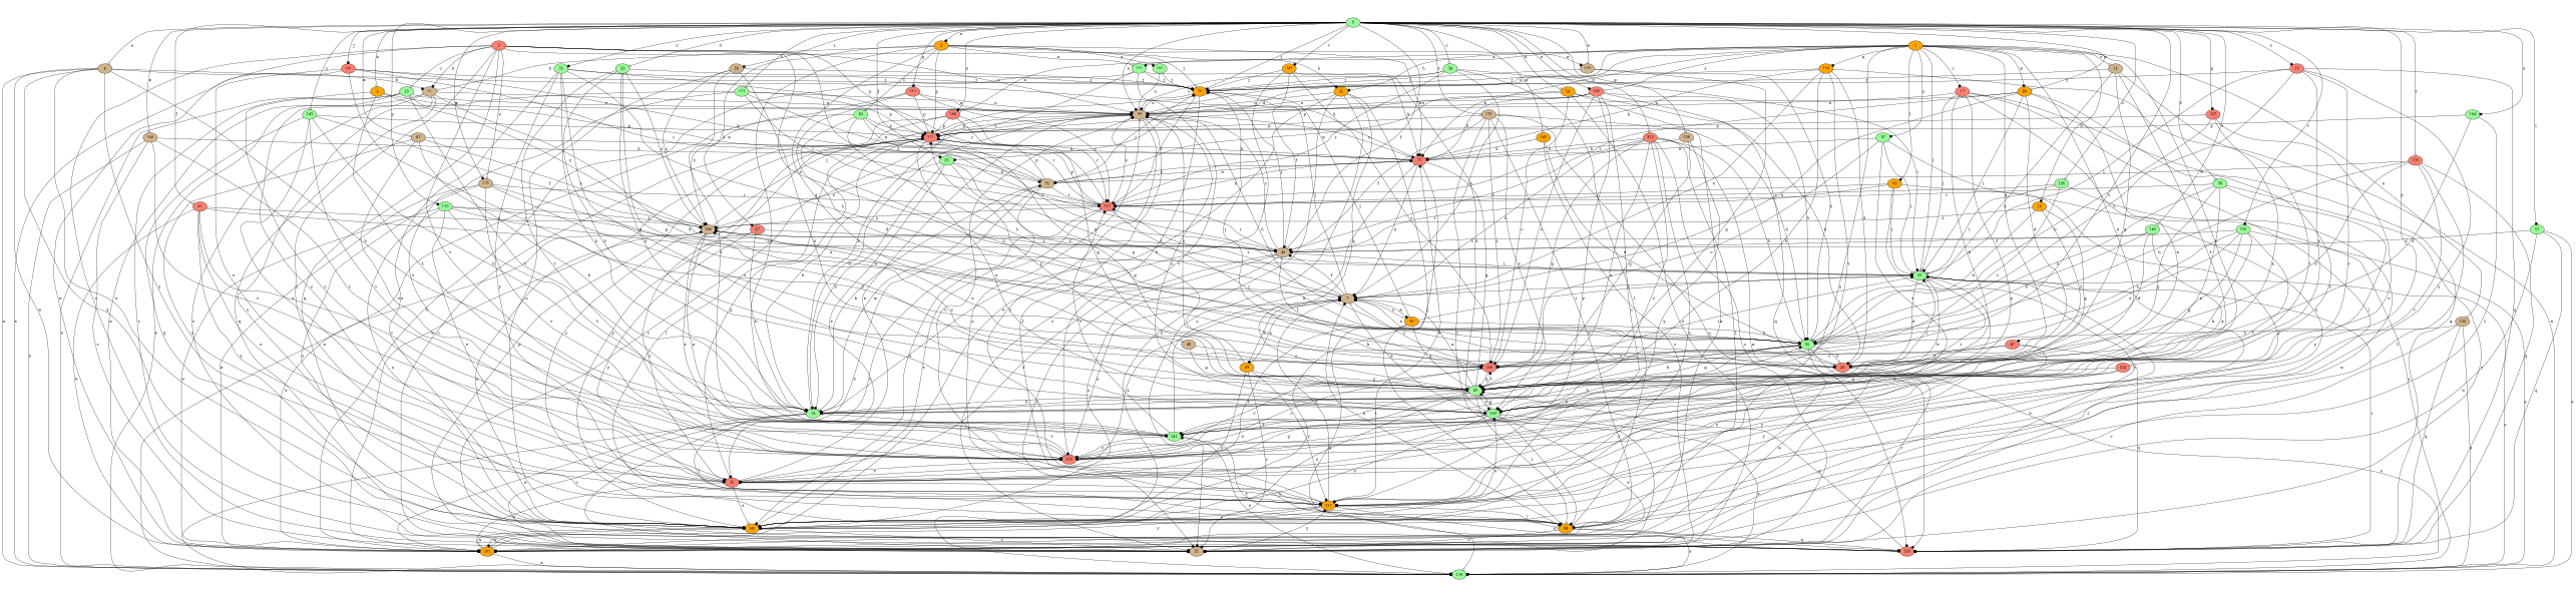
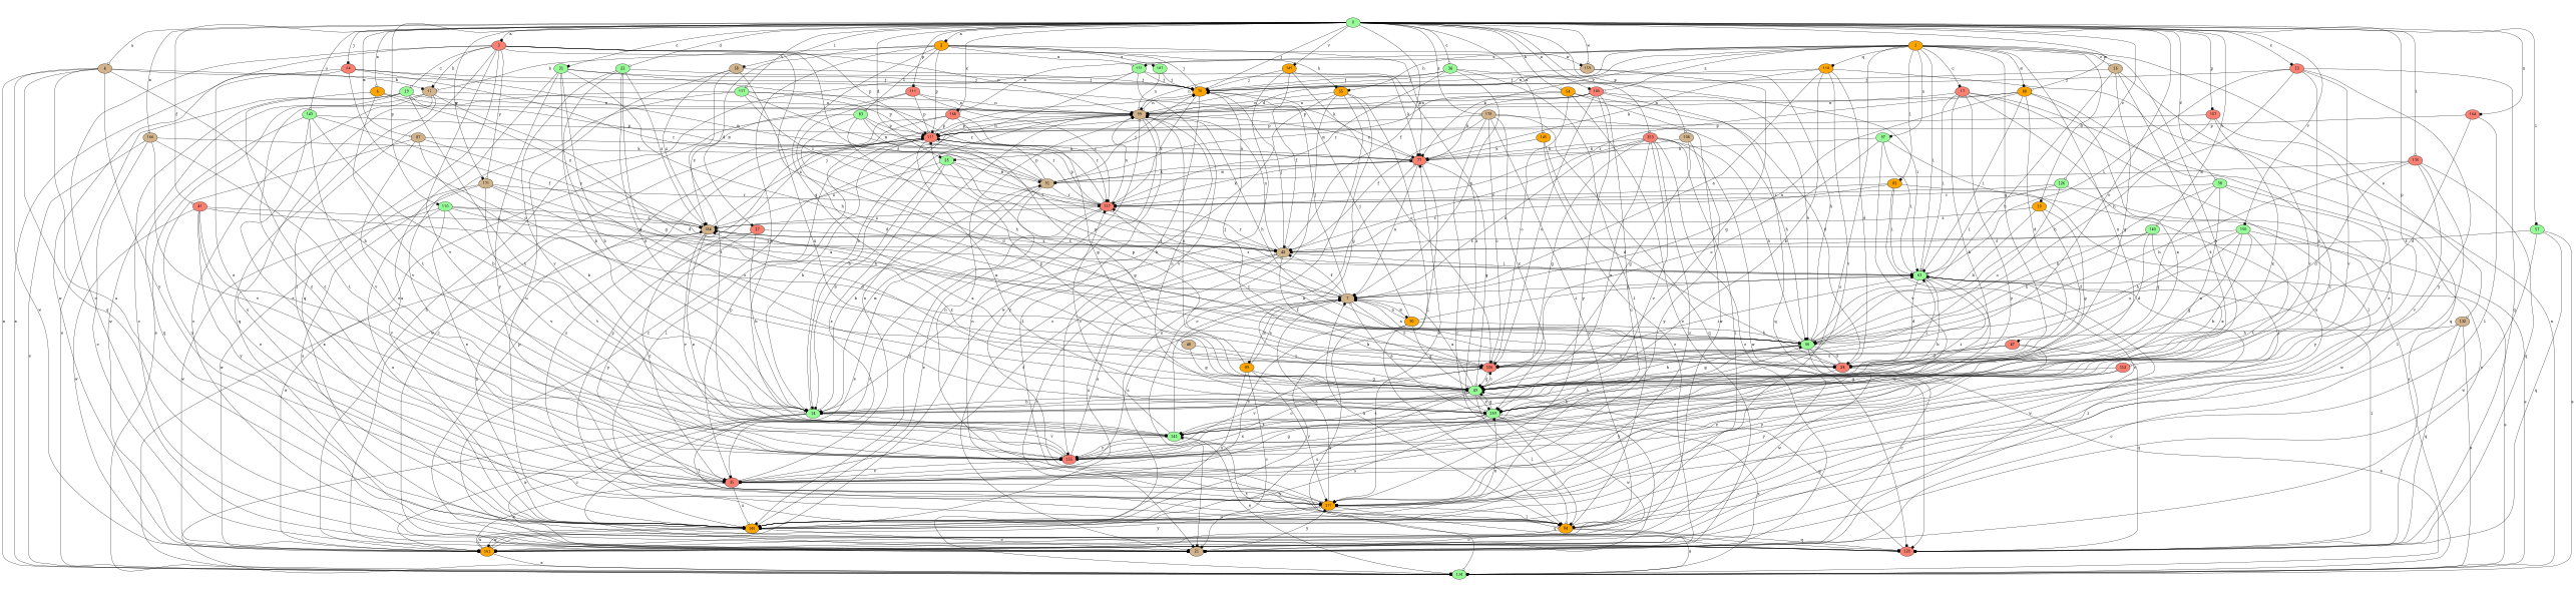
  strict digraph {
    fontname="Courier Prime"
    node [fillcolor=palegreen fontname="Courier Prime" style=filled]
    edge [arrowhead=box fontname="Courier Prime"]
    2 [fillcolor=orange]
    0
    3 [fillcolor=salmon]
    4 [fillcolor=tan]
    6 [fillcolor=orange]
    22
    25
    31
    33 [fillcolor=salmon]
    34
    38
    41 [fillcolor=salmon]
    42 [fillcolor=tan]
    54 [fillcolor=orange]
    57
    58 [fillcolor=tan]
    64 [fillcolor=salmon]
    70 [fillcolor=orange]
    87 [fillcolor=tan]
    88 [fillcolor=orange]
    106 [fillcolor=salmon]
    107 [fillcolor=salmon]
    108 [fillcolor=tan]
    110
    111 [fillcolor=salmon]
    112 [fillcolor=salmon]
    126
    135 [fillcolor=salmon]
    137
    140
    143
    145 [fillcolor=orange]
    149 [fillcolor=orange]
    150
    n35 [fillcolor=salmon label=353]
    159 [fillcolor=tan]
-   164
+   164 [fillcolor=salmon]
    166 [fillcolor=tan]
    168 [fillcolor=salmon]
    171 [fillcolor=tan]
    178 [fillcolor=tan]
    180 [fillcolor=salmon]
    55 [fillcolor=orange]
    77 [fillcolor=salmon]
    133
    141
    12 [fillcolor=tan]
    27 [fillcolor=salmon]
    48 [fillcolor=tan]
    83
    113 [fillcolor=salmon]
    183
    99 [fillcolor=tan]
    7 [fillcolor=tan]
    19
    21 [fillcolor=tan]
    84 [fillcolor=orange]
    120 [fillcolor=salmon]
    155 [fillcolor=salmon]
    161 [fillcolor=orange]
    148 [fillcolor=orange]
    14
    134
    177 [fillcolor=orange]
    35 [fillcolor=salmon]
    184 [fillcolor=tan]
    169
    49
    91 [fillcolor=tan]
    127 [fillcolor=salmon]
    56
    63
    28 [fillcolor=salmon]
    1 [fillcolor=orange]
    10 [fillcolor=orange]
    16 [fillcolor=tan]
    17 [fillcolor=salmon]
    47 [fillcolor=salmon]
    82 [fillcolor=orange]
    97
    118 [fillcolor=orange]
    132 [fillcolor=tan]
    89 [fillcolor=orange]
    90 [fillcolor=orange]
    2 -> 70 [arrowhead=odot label=j]
    2 -> 55 [label=h]
    2 -> 77 [label=k]
    2 -> 133 [arrowhead=odot label=s]
    2 -> 141 [arrowhead=odot label=t]
    2 -> 12 [arrowhead=odot label=b]
    2 -> 27 [label=d]
    2 -> 48 [arrowhead=odot label=g]
    2 -> 83 [arrowhead=odot label=l]
    2 -> 113 [label=p]
    2 -> 183 [label=z]
    0 -> 2 [label=a]
-   0 -> 99 [label=a]
+   0 -> 3 [label=a]
    0 -> 4 [arrowhead=odot label=a]
    0 -> 6 [arrowhead=odot label=a]
    0 -> 22 [arrowhead=odot label=d]
    0 -> 25 [label=d]
    0 -> 31 [label=e]
    0 -> 33 [label=e]
    0 -> 34 [arrowhead=odot label=e]
    0 -> 38 [arrowhead=odot label=f]
    0 -> 41 [arrowhead=odot label=f]
    0 -> 42 [arrowhead=odot label=f]
    0 -> 54 [arrowhead=odot label=h]
    0 -> 57 [label=i]
    0 -> 58 [label=i]
    0 -> 64 [label=j]
    0 -> 70 [arrowhead=odot label=j]
    0 -> 87 [arrowhead=odot label=m]
    0 -> 88 [arrowhead=odot label=m]
    0 -> 106 [arrowhead=odot label=o]
    0 -> 107 [label=p]
    0 -> 108 [arrowhead=odot label=p]
    0 -> 110 [label=p]
    0 -> 111 [label=p]
    0 -> 112 [arrowhead=odot label=p]
    0 -> 126 [arrowhead=odot label=r]
    0 -> 135 [arrowhead=odot label=t]
    0 -> 137 [arrowhead=odot label=t]
    0 -> 140 [arrowhead=odot label=t]
    0 -> 143 [arrowhead=odot label=u]
    0 -> 145 [arrowhead=odot label=u]
    0 -> 149 [label=v]
    0 -> 150 [label=v]
    0 -> n35 [arrowhead=odot label=v]
    0 -> 159 [arrowhead=odot label=w]
    0 -> 164 [label=x]
    0 -> 166 [arrowhead=odot label=x]
    0 -> 168 [label=x]
    0 -> 171 [label=y]
    0 -> 178 [arrowhead=odot label=z]
    0 -> 180 [label=z]
    3 -> 42 [label=f]
    3 -> 159 [label=w]
    3 -> 171 [arrowhead=odot label=y]
    3 -> 12 [label=b]
    3 -> 113 [label=p]
    3 -> 99 [label=n]
    3 -> 7 [arrowhead=odot label=a]
    3 -> 19 [arrowhead=odot label=c]
    3 -> 21 [label=c]
    3 -> 84 [arrowhead=odot label=l]
    3 -> 120 [arrowhead=odot label=q]
    3 -> 155 [label=v]
    3 -> 161 [label=w]
    4 -> 77 [label=k]
    4 -> 12 [label=b]
    4 -> 120 [arrowhead=odot label=q]
    4 -> 161 [arrowhead=odot label=w]
    4 -> 148 [label=u]
    4 -> 14 [arrowhead=odot label=b]
    4 -> 134 [label=s]
    4 -> 177 [arrowhead=odot label=y]
    6 -> 141 [label=t]
    6 -> 99 [label=n]
    6 -> 35 [label=e]
    6 -> 184 [arrowhead=odot label=z]
    22 -> 70 [label=j]
    22 -> 155 [arrowhead=odot label=v]
    22 -> 14 [arrowhead=odot label=b]
    22 -> 184 [arrowhead=odot label=z]
    22 -> 169 [label=x]
    22 -> 49 [label=g]
    25 -> 7 [arrowhead=odot label=a]
    25 -> 14 [label=b]
    25 -> 35 [label=e]
    25 -> 184 [label=z]
    25 -> 49 [arrowhead=odot label=g]
    25 -> 91 [label=m]
    31 -> 70 [label=j]
    31 -> 148 [arrowhead=odot label=u]
    31 -> 14 [label=b]
    31 -> 177 [arrowhead=odot label=y]
    31 -> 49 [arrowhead=odot label=g]
    31 -> 127 [arrowhead=odot label=r]
    31 -> 56 [arrowhead=odot label=h]
    33 -> 70 [label=j]
    33 -> 120 [label=q]
    33 -> 155 [arrowhead=odot label=v]
    33 -> 177 [label=y]
    33 -> 169 [arrowhead=odot label=x]
    33 -> 56 [label=h]
    33 -> 63 [arrowhead=odot label=i]
    34 -> 70 [arrowhead=odot label=j]
    34 -> 99 [label=n]
    34 -> 7 [label=a]
    34 -> 84 [arrowhead=odot label=l]
    34 -> 127 [arrowhead=odot label=r]
    34 -> 63 [label=i]
    38 -> 21 [label=c]
    38 -> 177 [label=y]
    38 -> 169 [label=x]
    38 -> 49 [label=g]
    38 -> 127 [arrowhead=odot label=r]
    38 -> 56 [label=h]
    41 -> 155 [arrowhead=odot label=v]
    41 -> 161 [arrowhead=odot label=w]
    41 -> 177 [arrowhead=odot label=y]
    41 -> 35 [arrowhead=odot label=e]
    41 -> 184 [label=z]
    41 -> 28 [label=d]
    42 -> 70 [label=j]
    42 -> 99 [label=n]
    42 -> 21 [label=c]
    42 -> 148 [arrowhead=odot label=u]
    42 -> 184 [label=z]
    42 -> 127 [label=r]
    42 -> 63 [label=i]
    54 -> 106 [arrowhead=odot label=o]
    54 -> 113 [label=p]
    54 -> 99 [label=n]
    54 -> 21 [label=c]
    54 -> 161 [arrowhead=odot label=w]
    54 -> 28 [label=d]
    57 -> 42 [arrowhead=odot label=f]
    57 -> 120 [label=q]
    57 -> 161 [arrowhead=odot label=w]
    57 -> 134 [arrowhead=odot label=s]
    58 -> 70 [label=j]
    58 -> 141 [arrowhead=odot label=t]
    58 -> 148 [label=u]
    58 -> 184 [label=z]
    58 -> 169 [label=x]
    64 -> 70 [arrowhead=odot label=j]
    64 -> 106 [label=o]
    64 -> 134 [arrowhead=odot label=s]
    64 -> 35 [label=e]
    64 -> 91 [arrowhead=odot label=m]
    64 -> 127 [label=r]
    70 -> 99 [arrowhead=odot label=n]
    70 -> 21 [label=c]
    70 -> 127 [label=r]
    87 -> 77 [arrowhead=odot label=k]
    87 -> 155 [label=v]
    87 -> 148 [arrowhead=odot label=u]
    87 -> 14 [label=b]
    87 -> 184 [arrowhead=odot label=z]
    88 -> 99 [arrowhead=odot label=n]
    88 -> 7 [label=a]
    88 -> 35 [label=e]
    88 -> 169 [label=x]
    88 -> 127 [label=r]
    88 -> 63 [label=i]
    88 -> 28 [arrowhead=odot label=d]
    106 -> 42 [arrowhead=odot label=f]
    106 -> 70 [arrowhead=odot label=j]
    106 -> 113 [arrowhead=odot label=p]
    106 -> 155 [label=v]
    106 -> 184 [label=z]
    106 -> 49 [label=g]
    106 -> 63 [label=i]
    107 -> 113 [label=p]
    107 -> 35 [label=e]
    107 -> 169 [arrowhead=odot label=x]
    107 -> 56 [arrowhead=odot label=h]
    108 -> 77 [arrowhead=odot label=k]
    108 -> 177 [arrowhead=odot label=y]
    108 -> 49 [label=g]
    110 -> 141 [arrowhead=odot label=t]
    110 -> 7 [label=a]
    110 -> 161 [arrowhead=odot label=w]
    110 -> 148 [label=u]
    110 -> 35 [label=e]
    110 -> 184 [label=z]
    110 -> 63 [label=i]
    111 -> 113 [arrowhead=odot label=p]
    111 -> 99 [arrowhead=odot label=n]
    111 -> 184 [label=z]
    111 -> 127 [label=r]
    111 -> 28 [arrowhead=odot label=d]
    112 -> 177 [label=y]
    112 -> 35 [arrowhead=odot label=e]
    112 -> 49 [label=g]
    126 -> 106 [label=o]
    126 -> 161 [label=w]
    126 -> 127 [label=r]
    126 -> 63 [arrowhead=odot label=i]
    135 -> 84 [label=l]
    135 -> 120 [arrowhead=odot label=q]
    135 -> 155 [label=v]
    135 -> 91 [label=m]
    135 -> 56 [arrowhead=odot label=h]
    135 -> 28 [label=d]
    137 -> 113 [label=p]
    137 -> 99 [arrowhead=odot label=n]
    137 -> 155 [label=v]
    137 -> 35 [arrowhead=odot label=e]
    137 -> 91 [arrowhead=odot label=m]
    137 -> 127 [arrowhead=odot label=r]
    140 -> 42 [arrowhead=odot label=f]
    140 -> 169 [arrowhead=odot label=x]
    140 -> 56 [arrowhead=odot label=h]
    140 -> 28 [label=d]
    143 -> 42 [label=f]
    143 -> 113 [label=p]
    143 -> 120 [label=q]
    143 -> 155 [label=v]
    143 -> 14 [label=b]
    143 -> 35 [arrowhead=odot label=e]
    145 -> 77 [arrowhead=odot label=k]
    145 -> 21 [arrowhead=odot label=c]
    145 -> 28 [arrowhead=odot label=d]
    149 -> 42 [label=f]
    149 -> 70 [label=j]
    149 -> 106 [arrowhead=odot label=o]
    149 -> 161 [arrowhead=odot label=w]
    149 -> 169 [arrowhead=odot label=x]
    150 -> 42 [arrowhead=odot label=f]
    150 -> 106 [label=o]
    150 -> 141 [arrowhead=odot label=t]
    150 -> 14 [label=b]
    150 -> 134 [arrowhead=odot label=s]
    150 -> 49 [label=g]
    150 -> 56 [label=h]
    n35 -> 42 [label=f]
    n35 -> 77 [arrowhead=odot label=k]
    n35 -> 7 [label=a]
    n35 -> 21 [label=c]
    n35 -> 84 [arrowhead=odot label=l]
    n35 -> 155 [arrowhead=odot label=v]
    n35 -> 161 [arrowhead=odot label=w]
    n35 -> 148 [arrowhead=odot label=u]
    n35 -> 169 [label=x]
    n35 -> 49 [label=g]
    n35 -> 56 [arrowhead=odot label=h]
    159 -> 70 [label=j]
    159 -> 49 [label=g]
    159 -> 56 [arrowhead=odot label=h]
    164 -> 113 [arrowhead=odot label=p]
    164 -> 84 [arrowhead=odot label=l]
    164 -> 28 [arrowhead=odot label=d]
    166 -> 77 [arrowhead=odot label=k]
    166 -> 141 [arrowhead=odot label=t]
    166 -> 21 [label=c]
    166 -> 155 [arrowhead=odot label=v]
    166 -> 134 [arrowhead=odot label=s]
    168 -> 113 [arrowhead=odot label=p]
    168 -> 21 [label=c]
    168 -> 161 [label=w]
    168 -> 49 [label=g]
    168 -> 127 [label=r]
    171 -> 106 [label=o]
    171 -> 155 [label=v]
    171 -> 161 [label=w]
    171 -> 148 [label=u]
    171 -> 127 [label=r]
    171 -> 56 [arrowhead=odot label=h]
    178 -> 42 [label=f]
    178 -> 106 [label=o]
    178 -> 113 [label=p]
    178 -> 21 [arrowhead=odot label=c]
    178 -> 120 [label=q]
    178 -> 161 [label=w]
    178 -> 169 [label=x]
    178 -> 56 [label=h]
    180 -> 106 [label=o]
    180 -> 77 [label=k]
    180 -> 99 [arrowhead=odot label=n]
    180 -> 120 [label=q]
    180 -> 148 [label=u]
    180 -> 177 [label=y]
    180 -> 91 [arrowhead=odot label=m]
    180 -> 56 [label=h]
    55 -> 99 [arrowhead=odot label=n]
    55 -> 21 [label=c]
    55 -> 84 [label=l]
    55 -> 14 [label=b]
    55 -> 134 [arrowhead=odot label=s]
    55 -> 49 [label=g]
    77 -> 99 [label=n]
    77 -> 7 [label=a]
    77 -> 49 [arrowhead=odot label=g]
    77 -> 91 [arrowhead=odot label=m]
    133 -> 70 [arrowhead=odot label=j]
    133 -> 77 [label=k]
    133 -> 155 [label=v]
    133 -> 161 [label=h]
    133 -> 14 [arrowhead=odot label=b]
    141 -> 77 [arrowhead=odot label=k]
    141 -> 155 [label=v]
    141 -> 134 [label=s]
    141 -> 127 [label=r]
    141 -> 56 [arrowhead=odot label=h]
    12 -> 99 [label=n]
    12 -> 21 [label=c]
    12 -> 120 [arrowhead=odot label=q]
    12 -> 148 [arrowhead=odot label=u]
    12 -> 134 [arrowhead=odot label=s]
    12 -> 28 [label=d]
    27 -> 42 [arrowhead=odot label=f]
    27 -> 14 [label=b]
    27 -> 177 [label=y]
    27 -> 35 [label=e]
    48 -> 106 [label=o]
    48 -> 49 [label=g]
    83 -> 113 [arrowhead=odot label=p]
    83 -> 134 [arrowhead=odot label=s]
    83 -> 127 [arrowhead=odot label=r]
    83 -> 56 [label=h]
    83 -> 63 [arrowhead=odot label=i]
    83 -> 28 [label=d]
    113 -> 77 [arrowhead=odot label=k]
    113 -> 99 [arrowhead=odot label=n]
    113 -> 84 [label=l]
    113 -> 148 [arrowhead=odot label=u]
    113 -> 14 [label=b]
    113 -> 169 [label=x]
    183 -> 70 [arrowhead=odot label=j]
    183 -> 99 [arrowhead=odot label=n]
    99 -> 113 [label=p]
    99 -> 21 [label=c]
    99 -> 84 [label=l]
    99 -> 14 [label=b]
    99 -> 177 [arrowhead=odot label=y]
    99 -> 56 [arrowhead=odot label=h]
    7 -> 42 [label=f]
    7 -> 70 [label=j]
    7 -> 106 [label=o]
    7 -> 127 [label=r]
    7 -> 89 [label=m]
    7 -> 90 [label=m]
    19 -> 141 [arrowhead=odot label=t]
    19 -> 99 [label=n]
    19 -> 21 [label=c]
    19 -> 161 [arrowhead=odot label=w]
    19 -> 134 [label=s]
    19 -> 91 [arrowhead=odot label=m]
    21 -> 113 [label=p]
    21 -> 177 [label=y]
    84 -> 113 [arrowhead=odot label=p]
    84 -> 99 [arrowhead=odot label=n]
    84 -> 7 [label=a]
    84 -> 21 [arrowhead=odot label=c]
    84 -> 120 [label=q]
    84 -> 134 [arrowhead=odot label=s]
    120 -> 141 [label=t]
    120 -> 49 [label=g]
    120 -> 63 [label=i]
    155 -> 106 [arrowhead=odot label=o]
    155 -> 7 [label=a]
    155 -> 35 [arrowhead=odot label=e]
    155 -> 184 [arrowhead=odot label=z]
    155 -> 169 [arrowhead=odot label=x]
    155 -> 56 [label=h]
    161 -> 148 [arrowhead=odot label=u]
    161 -> 134 [arrowhead=odot label=s]
    161 -> 177 [arrowhead=odot label=y]
    161 -> 35 [arrowhead=odot label=e]
    161 -> 63 [arrowhead=odot label=i]
    148 -> 77 [arrowhead=odot label=k]
    148 -> 21 [label=c]
    148 -> 161 [label=w]
    148 -> 184 [label=z]
    148 -> 169 [label=x]
    148 -> 127 [arrowhead=odot label=r]
    14 -> 21 [label=c]
    14 -> 84 [label=l]
    14 -> 155 [arrowhead=odot label=v]
    14 -> 161 [label=w]
    14 -> 91 [label=m]
    14 -> 63 [arrowhead=odot label=i]
    134 -> 169 [arrowhead=odot label=x]
    177 -> 77 [label=k]
    177 -> 99 [label=n]
    177 -> 7 [label=a]
    177 -> 84 [arrowhead=odot label=l]
    177 -> 120 [label=q]
    177 -> 148 [arrowhead=odot label=u]
    35 -> 42 [arrowhead=odot label=f]
    35 -> 113 [arrowhead=odot label=p]
    35 -> 99 [label=n]
    35 -> 7 [label=a]
    35 -> 148 [arrowhead=odot label=u]
    35 -> 177 [label=y]
    35 -> 49 [arrowhead=odot label=g]
    184 -> 42 [arrowhead=odot label=f]
    184 -> 70 [label=j]
    184 -> 155 [arrowhead=odot label=v]
    184 -> 161 [label=w]
    169 -> 141 [label=t]
    169 -> 99 [label=n]
    169 -> 7 [arrowhead=odot label=a]
    169 -> 84 [label=l]
    169 -> 161 [label=w]
    169 -> 148 [arrowhead=odot label=u]
    169 -> 49 [label=g]
    49 -> 106 [label=o]
    49 -> 141 [label=t]
    49 -> 113 [label=p]
    49 -> 7 [label=a]
    49 -> 84 [arrowhead=odot label=l]
    49 -> 148 [label=u]
    49 -> 14 [label=b]
    49 -> 184 [label=z]
    49 -> 169 [label=x]
    49 -> 56 [arrowhead=odot label=h]
    49 -> 63 [label=i]
    91 -> 70 [label=j]
    91 -> 77 [arrowhead=odot label=k]
    91 -> 113 [label=p]
    91 -> 148 [label=u]
    91 -> 14 [arrowhead=odot label=b]
    91 -> 134 [label=s]
    91 -> 127 [arrowhead=odot label=r]
    127 -> 77 [label=k]
    127 -> 113 [label=p]
    127 -> 99 [label=n]
    127 -> 21 [arrowhead=odot label=c]
    127 -> 184 [label=z]
    56 -> 106 [label=o]
    56 -> 7 [label=a]
    56 -> 21 [label=c]
    56 -> 161 [label=w]
    56 -> 49 [label=g]
    56 -> 28 [arrowhead=odot label=d]
    63 -> 7 [arrowhead=odot label=a]
    63 -> 161 [arrowhead=odot label=w]
    63 -> 14 [label=b]
    63 -> 134 [arrowhead=odot label=s]
    63 -> 35 [arrowhead=odot label=e]
    63 -> 28 [arrowhead=odot label=d]
    28 -> 134 [label=s]
    28 -> 177 [label=y]
    28 -> 127 [arrowhead=odot label=r]
    1 -> 25 [label=d]
    1 -> 88 [label=m]
    1 -> 168 [arrowhead=odot label=x]
    1 -> 180 [arrowhead=odot label=z]
    1 -> 55 [label=h]
    1 -> 77 [label=k]
    1 -> 133 [label=s]
    1 -> 141 [label=t]
    1 -> 99 [arrowhead=odot label=n]
    1 -> 148 [arrowhead=odot label=u]
    1 -> 169 [label=x]
    1 -> 63 [arrowhead=odot label=i]
    1 -> 10 [label=b]
    1 -> 16 [arrowhead=odot label=c]
    1 -> 17 [label=c]
    1 -> 47 [label=g]
    1 -> 82 [label=l]
    1 -> 97 [label=n]
    1 -> 118 [label=q]
    1 -> 132 [arrowhead=odot label=s]
    10 -> 184 [arrowhead=odot label=z]
    10 -> 49 [label=g]
    10 -> 56 [arrowhead=odot label=h]
    10 -> 28 [label=d]
    16 -> 70 [arrowhead=odot label=j]
    16 -> 141 [arrowhead=odot label=t]
    16 -> 155 [arrowhead=odot label=v]
    16 -> 49 [arrowhead=odot label=g]
    16 -> 56 [arrowhead=odot label=h]
    17 -> 99 [arrowhead=odot label=n]
    17 -> 84 [arrowhead=odot label=l]
    17 -> 120 [arrowhead=odot label=q]
    17 -> 148 [arrowhead=odot label=u]
    17 -> 14 [arrowhead=odot label=b]
    17 -> 177 [arrowhead=odot label=y]
    17 -> 63 [arrowhead=odot label=i]
    47 -> 106 [arrowhead=odot label=o]
    47 -> 120 [label=q]
    47 -> 177 [label=y]
    47 -> 28 [arrowhead=odot label=d]
    82 -> 42 [label=f]
    82 -> 21 [arrowhead=odot label=c]
    82 -> 134 [arrowhead=odot label=s]
    82 -> 127 [label=r]
    82 -> 63 [label=i]
    97 -> 106 [label=o]
    97 -> 77 [label=k]
    97 -> 84 [arrowhead=odot label=l]
    97 -> 155 [label=v]
    97 -> 63 [arrowhead=odot label=i]
    118 -> 70 [arrowhead=odot label=j]
    118 -> 77 [arrowhead=odot label=k]
    118 -> 7 [label=a]
    118 -> 155 [arrowhead=odot label=v]
    118 -> 14 [label=b]
    118 -> 134 [arrowhead=odot label=s]
    118 -> 28 [arrowhead=odot label=d]
    132 -> 21 [label=c]
    132 -> 120 [label=q]
    132 -> 134 [label=s]
    132 -> 56 [arrowhead=odot label=h]
    89 -> 99 [label=n]
    89 -> 7 [label=a]
    89 -> 21 [label=c]
    89 -> 148 [label=u]
    89 -> 177 [label=y]
    89 -> 49 [arrowhead=odot label=g]
    90 -> 70 [label=j]
    90 -> 7 [label=a]
    90 -> 134 [arrowhead=odot label=s]
    90 -> 35 [arrowhead=odot label=e]
    90 -> 49 [arrowhead=odot label=g]
    90 -> 56 [arrowhead=odot label=h]
    90 -> 63 [arrowhead=odot label=i]
  }
